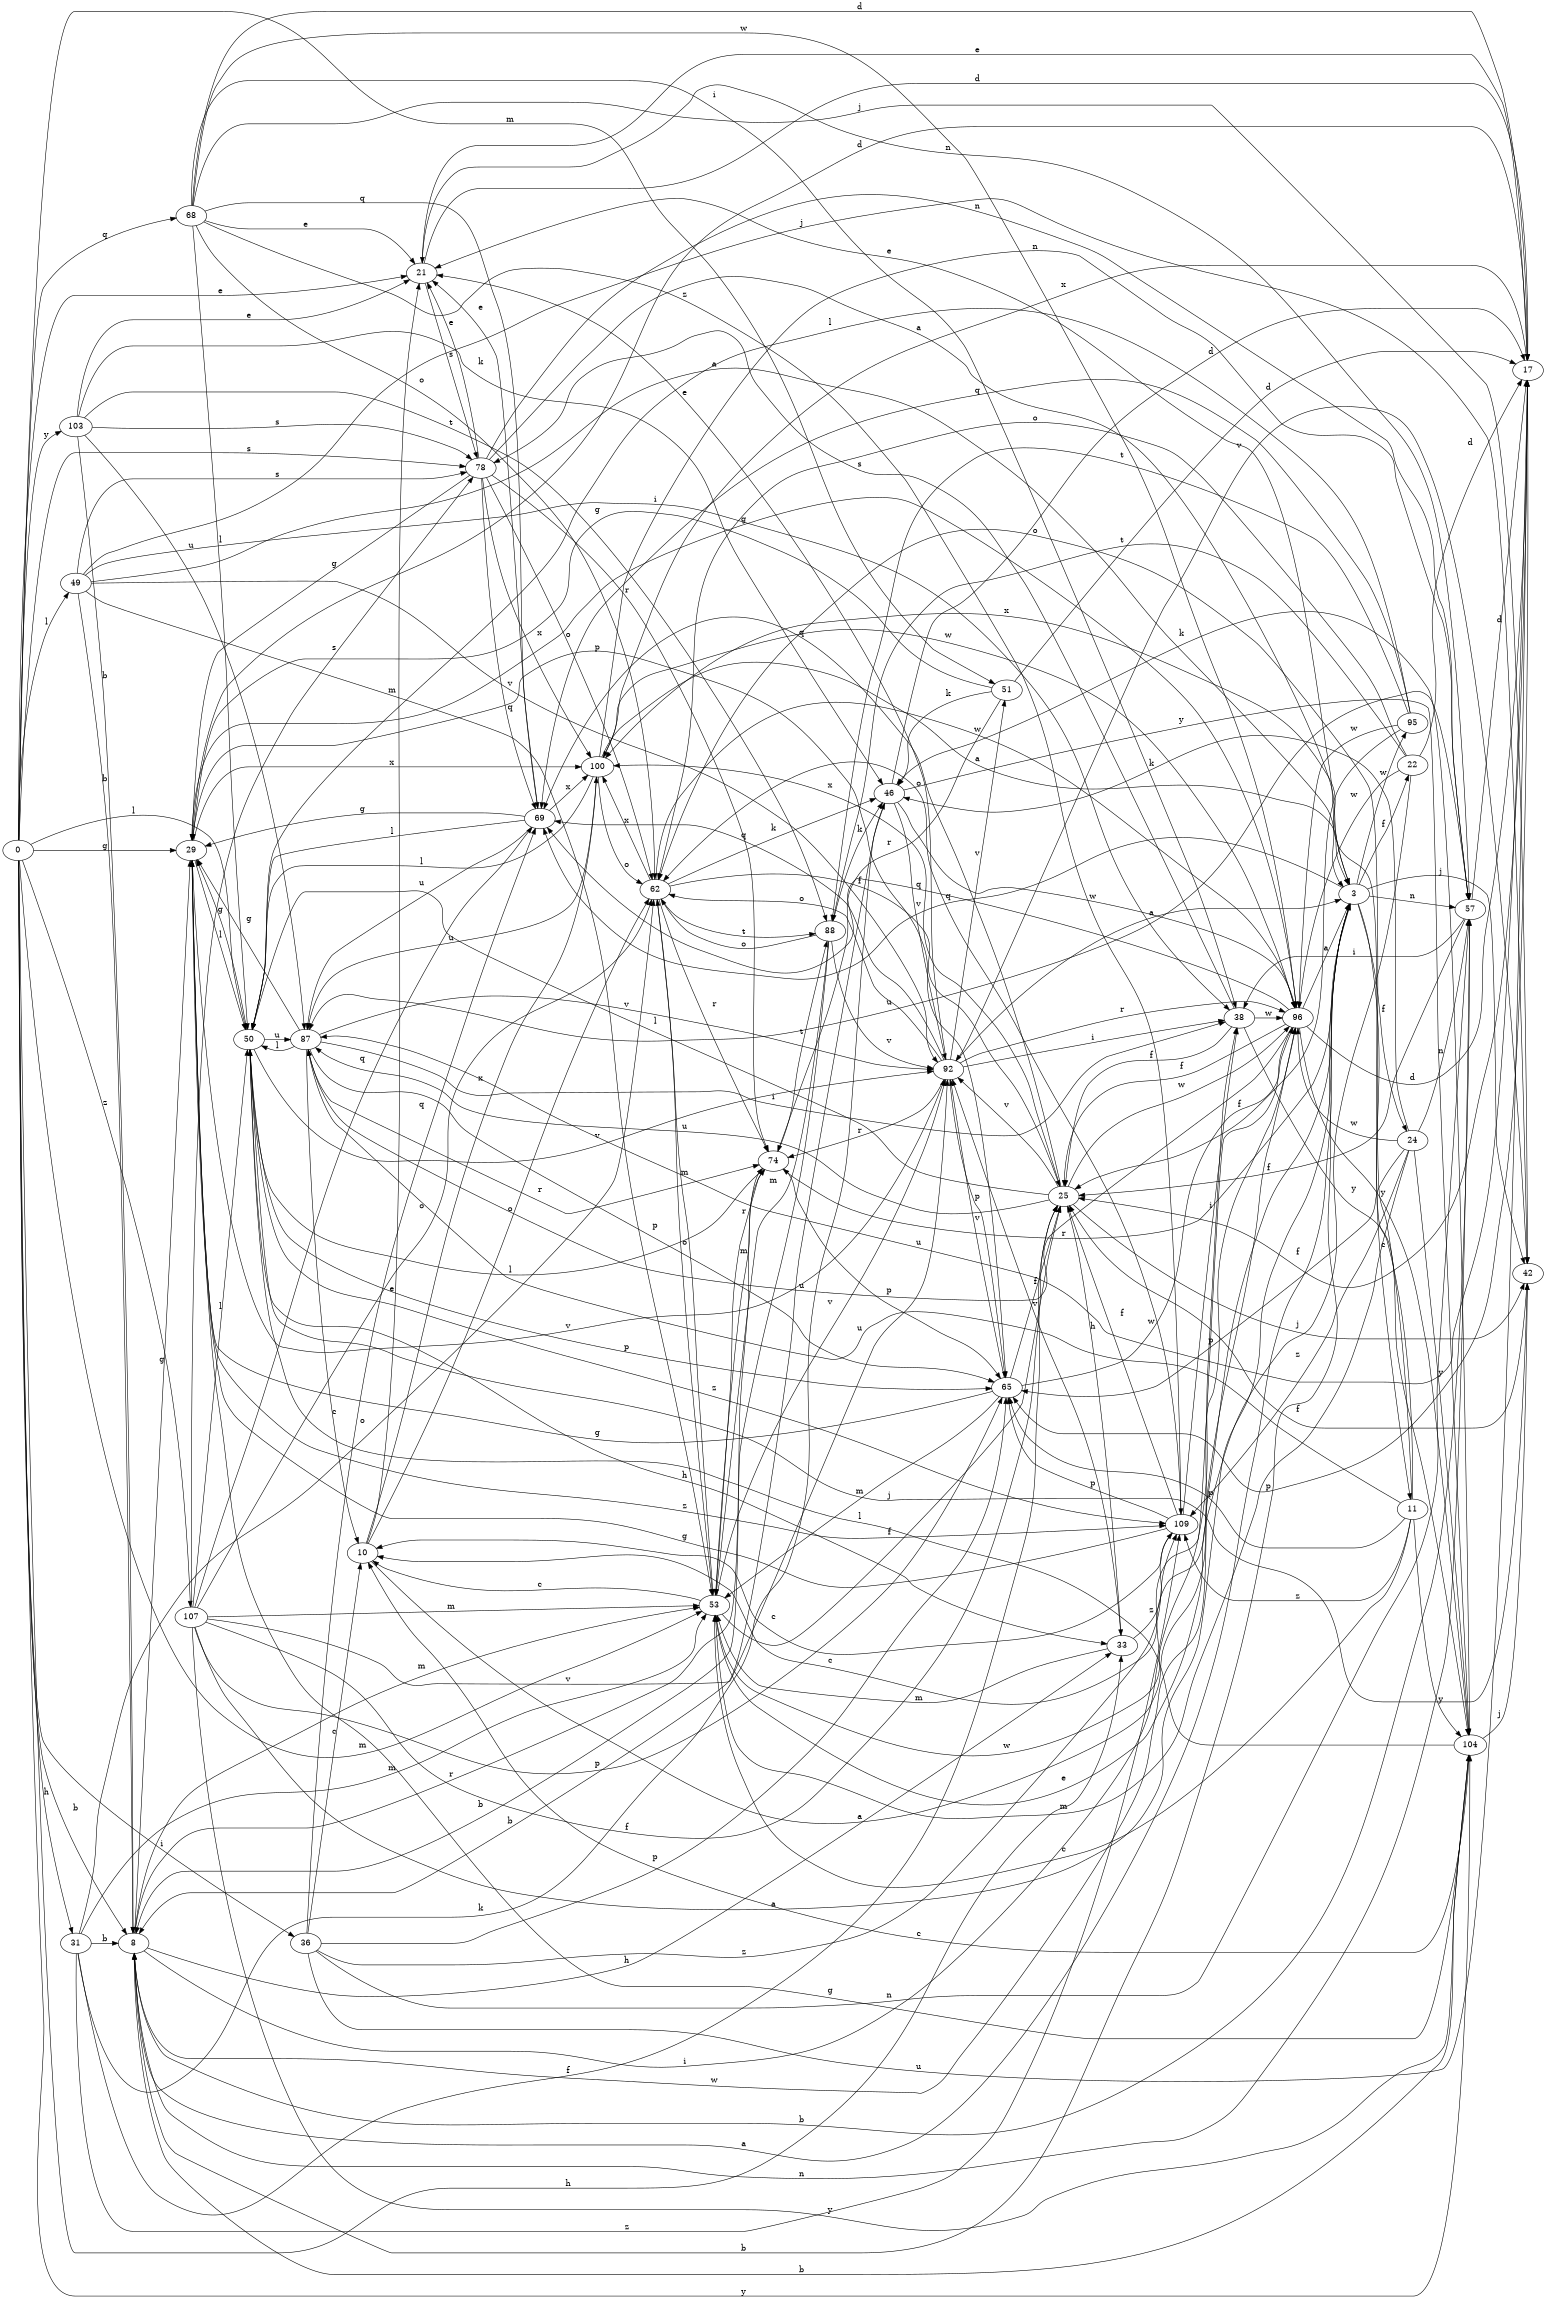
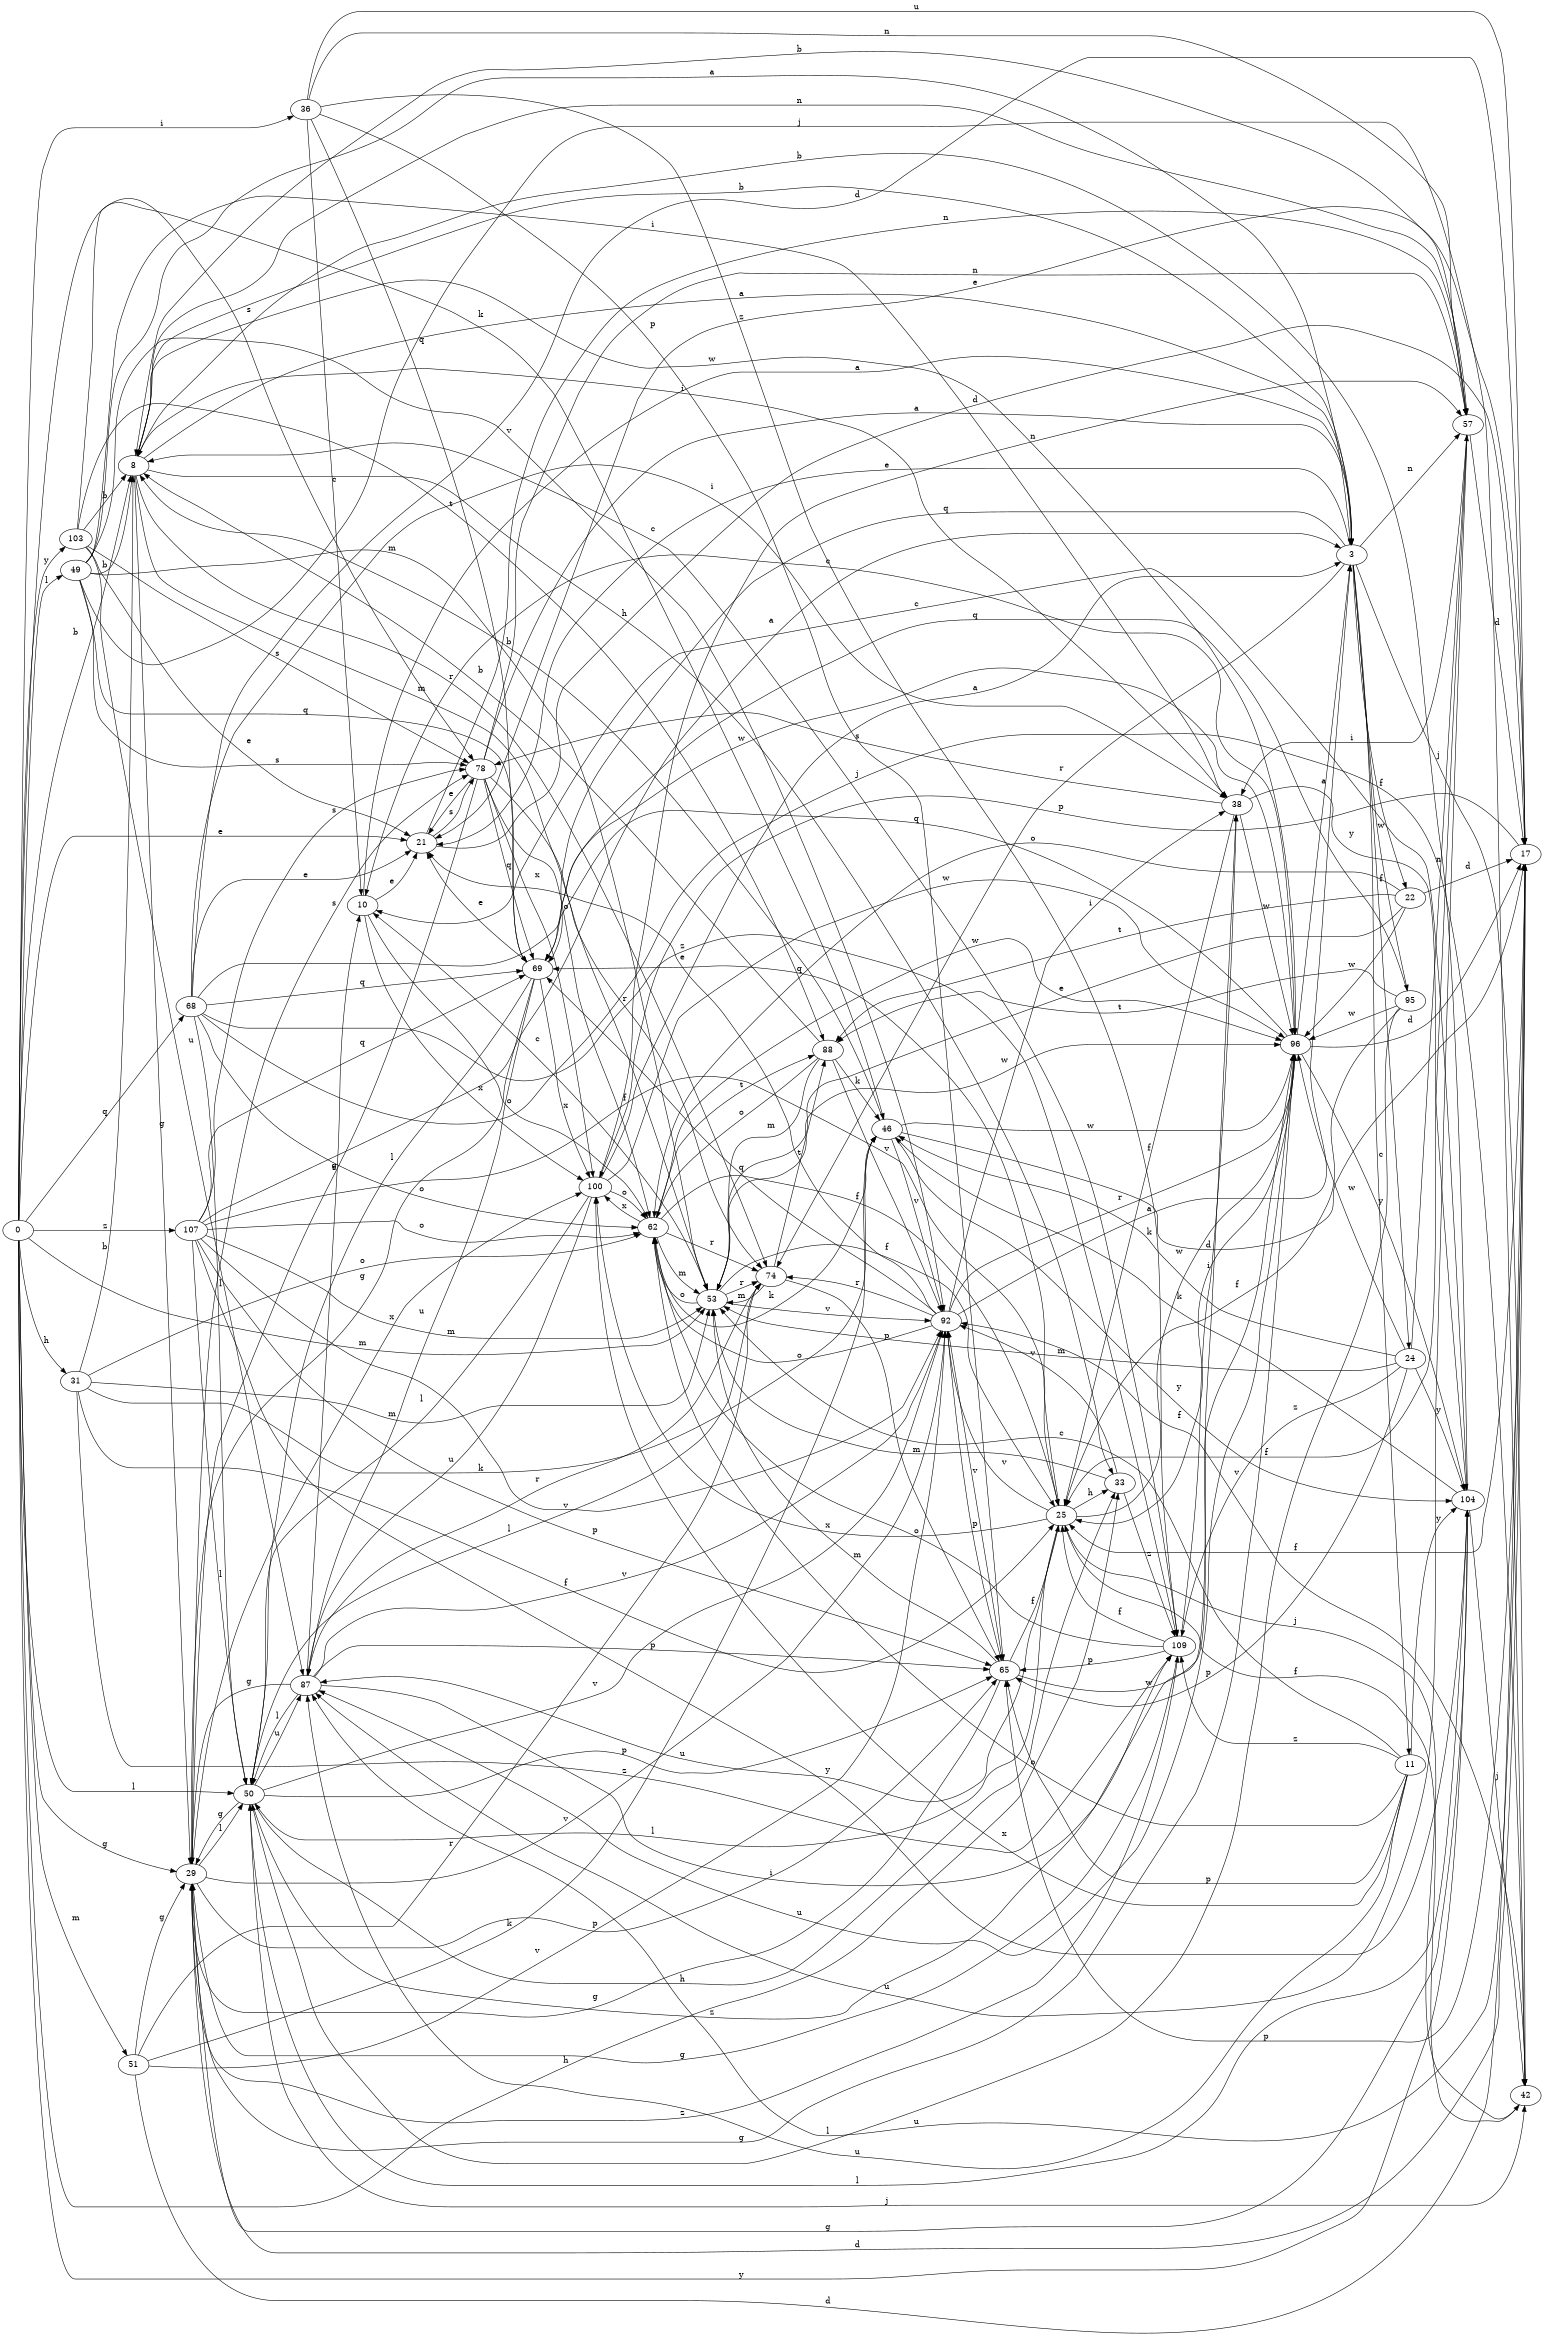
  strict digraph {
    rankdir=LR
    0
    8
    21
    29
    31
    33
    36
    49
    50
    51
    53
    68
    78
    103
    104
    107
    3
    57
    74
    38
    96
    17
    109
    65
    100
    92
    62
    25
    46
    69
    n31 [label=10]
    42
    87
    n34 [label=88]
    11
    22
    24
    95
    0 -> 8 [label=b]
    0 -> 21 [label=e]
    0 -> 29 [label=g]
    0 -> 31 [label=h]
    0 -> 33 [label=h]
    0 -> 36 [label=i]
    0 -> 49 [label=l]
    0 -> 50 [label=l]
    0 -> 51 [label=m]
    0 -> 53 [label=m]
    0 -> 68 [label=q]
    0 -> 78 [label=s]
    0 -> 103 [label=y]
    0 -> 104 [label=y]
    0 -> 107 [label=z]
    8 -> 29 [label=g]
    8 -> 33 [label=h]
    8 -> 53 [label=m]
    8 -> 3 [label=a]
    8 -> 57 [label=n]
    8 -> 74 [label=r]
    8 -> 38 [label=i]
    8 -> 96 [label=w]
    21 -> 78 [label=s]
    21 -> 57 [label=n]
    21 -> 17 [label=d]
    29 -> 50 [label=l]
+   29 -> 78 [label=s]
    29 -> 17 [label=d]
    29 -> 109 [label=z]
    29 -> 65 [label=p]
    29 -> 100 [label=x]
    29 -> 92 [label=v]
    31 -> 8 [label=b]
    31 -> 53 [label=m]
    31 -> 109 [label=z]
    31 -> 62 [label=o]
    31 -> 25 [label=f]
    31 -> 46 [label=k]
    33 -> 53 [label=m]
    33 -> 109 [label=z]
    33 -> 92 [label=v]
    36 -> 57 [label=n]
    36 -> 17 [label=u]
    36 -> 109 [label=z]
    36 -> 65 [label=p]
    36 -> 69 [label=q]
    36 -> n31 [label=c]
    49 -> 8 [label=b]
    49 -> 53 [label=m]
    49 -> 78 [label=s]
    49 -> 3 [label=a]
    49 -> 38 [label=i]
    49 -> 92 [label=v]
+   49 -> 69 [label=q]
    49 -> 42 [label=j]
    50 -> 29 [label=g]
    50 -> 33 [label=h]
    50 -> 109 [label=z]
    50 -> 65 [label=p]
    50 -> 92 [label=v]
    50 -> 42 [label=j]
    50 -> 87 [label=u]
    51 -> 29 [label=g]
    51 -> 74 [label=r]
    51 -> 17 [label=d]
-   92 -> 51 [label=v]
+   51 -> 92 [label=v]
    51 -> 46 [label=k]
    53 -> 74 [label=r]
    53 -> 96 [label=w]
    53 -> 92 [label=v]
    53 -> 62 [label=o]
    53 -> 25 [label=f]
    53 -> n31 [label=c]
    68 -> 21 [label=e]
    68 -> 50 [label=l]
    68 -> 38 [label=i]
    68 -> 96 [label=w]
    68 -> 17 [label=d]
    68 -> 109 [label=z]
    68 -> 62 [label=o]
    68 -> 69 [label=q]
    68 -> 42 [label=j]
    78 -> 21 [label=e]
    78 -> 29 [label=g]
    78 -> 3 [label=a]
    78 -> 57 [label=n]
    78 -> 74 [label=r]
    78 -> 100 [label=x]
    78 -> 62 [label=o]
    78 -> 69 [label=q]
    103 -> 8 [label=b]
    103 -> 21 [label=e]
    103 -> 78 [label=s]
    103 -> 46 [label=k]
    103 -> 87 [label=u]
    103 -> n34 [label=t]
    104 -> 8 [label=b]
    104 -> 29 [label=g]
    104 -> 50 [label=l]
    104 -> 46 [label=k]
    104 -> n31 [label=c]
    104 -> 42 [label=j]
    107 -> 50 [label=l]
    107 -> 53 [label=m]
    107 -> 78 [label=s]
    107 -> 104 [label=y]
    107 -> 3 [label=a]
    107 -> 65 [label=p]
    107 -> 92 [label=v]
    107 -> 62 [label=o]
    107 -> 25 [label=f]
    107 -> 69 [label=q]
    3 -> 8 [label=b]
    3 -> 21 [label=e]
    3 -> 57 [label=n]
    3 -> 74 [label=r]
    3 -> 69 [label=q]
    3 -> 42 [label=j]
    3 -> 11 [label=c]
    3 -> 22 [label=f]
    3 -> 24 [label=f]
    3 -> 95 [label=w]
    57 -> 8 [label=b]
    57 -> 38 [label=i]
    57 -> 17 [label=d]
    57 -> 25 [label=f]
    57 -> 87 [label=u]
    74 -> 50 [label=l]
    74 -> 53 [label=m]
    74 -> 65 [label=p]
    74 -> n34 [label=t]
    38 -> 78 [label=s]
    38 -> 104 [label=y]
    38 -> 96 [label=w]
    38 -> 25 [label=f]
    96 -> 29 [label=g]
    96 -> 104 [label=y]
    96 -> 3 [label=a]
    96 -> 17 [label=d]
    96 -> 25 [label=f]
    96 -> 69 [label=q]
    96 -> n31 [label=c]
    96 -> 87 [label=u]
    17 -> 21 [label=e]
    17 -> 65 [label=p]
-   17 -> 100 [label=x]
+   17 -> 100 [label=p]
    17 -> 25 [label=f]
    17 -> 87 [label=u]
    109 -> 29 [label=g]
    109 -> 38 [label=i]
    109 -> 65 [label=p]
    109 -> 62 [label=o]
    109 -> 25 [label=f]
-   109 -> n31 [label=c]
+   109 -> 8 [label=c]
    65 -> 29 [label=g]
    65 -> 53 [label=m]
    65 -> 96 [label=w]
    65 -> 92 [label=v]
    65 -> 25 [label=f]
    100 -> 50 [label=l]
    100 -> 3 [label=a]
    100 -> 57 [label=n]
    100 -> 96 [label=w]
    100 -> 62 [label=o]
    100 -> 87 [label=u]
    92 -> 21 [label=e]
    92 -> 3 [label=a]
    92 -> 74 [label=r]
    92 -> 38 [label=i]
    92 -> 96 [label=r]
    92 -> 65 [label=p]
    92 -> 62 [label=o]
    92 -> 69 [label=q]
    62 -> 53 [label=m]
    62 -> 74 [label=r]
    62 -> 96 [label=w]
    62 -> 100 [label=x]
    62 -> 25 [label=f]
    62 -> 46 [label=k]
    62 -> n34 [label=t]
    25 -> 33 [label=h]
    25 -> 50 [label=l]
    25 -> 96 [label=w]
    25 -> 100 [label=x]
    25 -> 92 [label=v]
    25 -> 69 [label=q]
    25 -> 42 [label=j]
    25 -> 87 [label=u]
    46 -> 8 [label=b]
    46 -> 104 [label=y]
    46 -> 96 [label=w]
    46 -> 17 [label=d]
    46 -> 92 [label=v]
    69 -> 21 [label=e]
    69 -> 29 [label=g]
    69 -> 50 [label=l]
    69 -> 100 [label=x]
    69 -> 87 [label=u]
    n31 -> 21 [label=e]
    n31 -> 3 [label=a]
    n31 -> 100 [label=x]
    n31 -> 62 [label=o]
    42 -> 92 [label=v]
    42 -> 25 [label=f]
    87 -> 29 [label=g]
    87 -> 50 [label=l]
    87 -> 74 [label=r]
    87 -> 38 [label=i]
    87 -> 65 [label=p]
    87 -> 92 [label=v]
    87 -> n31 [label=c]
    n34 -> 8 [label=b]
    n34 -> 53 [label=m]
    n34 -> 92 [label=v]
    n34 -> 62 [label=o]
    n34 -> 46 [label=k]
    11 -> 53 [label=c]
    11 -> 104 [label=y]
    11 -> 109 [label=z]
    11 -> 65 [label=p]
    11 -> 100 [label=x]
    11 -> 62 [label=o]
    11 -> 87 [label=u]
    22 -> 53 [label=e]
    22 -> 96 [label=w]
    22 -> 17 [label=d]
    22 -> 62 [label=o]
    22 -> n34 [label=t]
    24 -> 53 [label=m]
    24 -> 104 [label=y]
    24 -> 57 [label=n]
    24 -> 96 [label=w]
    24 -> 109 [label=z]
    24 -> 65 [label=p]
    24 -> 46 [label=k]
    95 -> 50 [label=l]
    95 -> 96 [label=w]
    95 -> 25 [label=f]
    95 -> 69 [label=q]
    95 -> n34 [label=t]
  }
